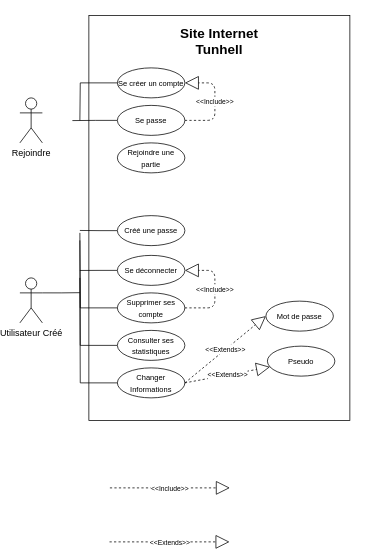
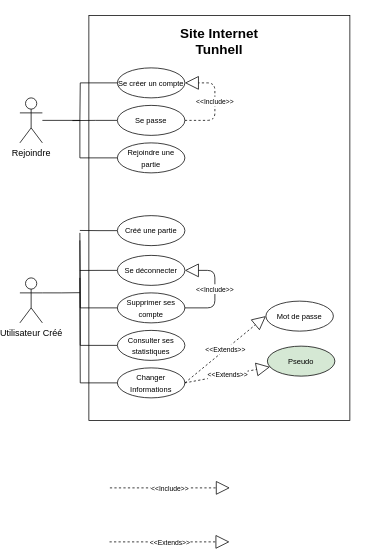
  <mxCell id="0" />
  <mxCell id="1" parent="0" />
  <mxCell id="2" value="" style="rounded=0;whiteSpace=wrap;html=1;fontSize=9;fillColor=none;" vertex="1" parent="1"><mxGeometry x="112" y="20" width="348" height="540" as="geometry" /></mxCell>
  <mxCell id="3" value="&lt;font style=&quot;font-size: 9px&quot;&gt;&amp;lt;&amp;lt;Extends&lt;span style=&quot;color: rgb(0 , 0 , 0)&quot;&gt;&amp;gt;&amp;gt;&lt;/span&gt;&lt;/font&gt;" style="endArrow=block;endSize=16;endFill=0;html=1;dashed=1;exitX=1;exitY=0.5;exitDx=0;exitDy=0;entryX=0;entryY=0.5;entryDx=0;entryDy=0;" parent="1" edge="1" target="21" source="20"><mxGeometry width="160" relative="1" as="geometry"><mxPoint x="190" y="571" as="sourcePoint" /><mxPoint x="330" y="571" as="targetPoint" /></mxGeometry></mxCell>
  <mxCell id="4" value="&lt;div&gt;Rejoindre&lt;/div&gt;" style="shape=umlActor;verticalLabelPosition=bottom;verticalAlign=top;html=1;outlineConnect=0;" vertex="1" parent="1"><mxGeometry x="20" y="130" width="30" height="60" as="geometry" /></mxCell>
  <mxCell id="5" style="edgeStyle=orthogonalEdgeStyle;rounded=0;orthogonalLoop=1;jettySize=auto;html=1;exitX=1;exitY=0.333;exitDx=0;exitDy=0;exitPerimeter=0;fontSize=10;endArrow=none;endFill=0;" edge="1" parent="1" source="6"><mxGeometry relative="1" as="geometry"><mxPoint x="100" y="389.741" as="targetPoint" /></mxGeometry></mxCell>
  <mxCell id="6" value="Utilisateur Créé" style="shape=umlActor;verticalLabelPosition=bottom;verticalAlign=top;html=1;outlineConnect=0;" vertex="1" parent="1"><mxGeometry x="20" y="370" width="30" height="60" as="geometry" /></mxCell>
  <mxCell id="7" style="edgeStyle=orthogonalEdgeStyle;rounded=0;orthogonalLoop=1;jettySize=auto;html=1;exitX=0;exitY=0.5;exitDx=0;exitDy=0;fontSize=9;endArrow=none;endFill=0;" edge="1" parent="1" source="8"><mxGeometry relative="1" as="geometry"><mxPoint x="90" y="160.294" as="targetPoint" /></mxGeometry></mxCell>
  <mxCell id="8" value="&lt;font style=&quot;font-size: 10px&quot;&gt;Se passe&lt;/font&gt;" style="ellipse;whiteSpace=wrap;html=1;" vertex="1" parent="1"><mxGeometry x="150" y="140" width="90" height="40" as="geometry" /></mxCell>
+ <mxCell id="9" style="edgeStyle=orthogonalEdgeStyle;rounded=0;orthogonalLoop=1;jettySize=auto;html=1;exitX=0;exitY=0.5;exitDx=0;exitDy=0;fontSize=10;endArrow=none;endFill=0;" edge="1" parent="1" source="10" target="4"><mxGeometry relative="1" as="geometry" /></mxCell>
  <mxCell id="10" value="&lt;font style=&quot;font-size: 10px&quot;&gt;Rejoindre une partie&lt;/font&gt;" style="ellipse;whiteSpace=wrap;html=1;" vertex="1" parent="1"><mxGeometry x="150" y="190" width="90" height="40" as="geometry" /></mxCell>
  <mxCell id="11" style="edgeStyle=orthogonalEdgeStyle;rounded=0;orthogonalLoop=1;jettySize=auto;html=1;exitX=0;exitY=0.5;exitDx=0;exitDy=0;fontSize=10;endArrow=none;endFill=0;" edge="1" parent="1" source="12"><mxGeometry relative="1" as="geometry"><mxPoint x="100" y="360.111" as="targetPoint" /></mxGeometry></mxCell>
  <mxCell id="12" value="&lt;font style=&quot;font-size: 10px&quot;&gt;Se déconnecter&lt;br&gt;&lt;/font&gt;" style="ellipse;whiteSpace=wrap;html=1;" vertex="1" parent="1"><mxGeometry x="150" y="340" width="90" height="40" as="geometry" /></mxCell>
  <mxCell id="13" style="edgeStyle=orthogonalEdgeStyle;rounded=0;orthogonalLoop=1;jettySize=auto;html=1;exitX=0;exitY=0.5;exitDx=0;exitDy=0;fontSize=10;endArrow=none;endFill=0;" edge="1" parent="1" source="14"><mxGeometry relative="1" as="geometry"><mxPoint x="100" y="310" as="targetPoint" /></mxGeometry></mxCell>
  <mxCell id="14" value="&lt;font style=&quot;font-size: 10px&quot;&gt;Consulter ses statistiques&lt;br&gt;&lt;/font&gt;" style="ellipse;whiteSpace=wrap;html=1;" vertex="1" parent="1"><mxGeometry x="150" y="440" width="90" height="40" as="geometry" /></mxCell>
  <mxCell id="15" style="edgeStyle=orthogonalEdgeStyle;rounded=0;orthogonalLoop=1;jettySize=auto;html=1;exitX=0;exitY=0.5;exitDx=0;exitDy=0;fontSize=10;endArrow=none;endFill=0;" edge="1" parent="1" source="16"><mxGeometry relative="1" as="geometry"><mxPoint x="100" y="320" as="targetPoint" /></mxGeometry></mxCell>
  <mxCell id="16" value="&lt;font style=&quot;font-size: 10px&quot;&gt;Supprimer ses compte&lt;/font&gt;" style="ellipse;whiteSpace=wrap;html=1;" vertex="1" parent="1"><mxGeometry x="150" y="390" width="90" height="40" as="geometry" /></mxCell>
  <mxCell id="17" style="edgeStyle=orthogonalEdgeStyle;rounded=0;orthogonalLoop=1;jettySize=auto;html=1;exitX=0;exitY=0.5;exitDx=0;exitDy=0;fontSize=10;endArrow=none;endFill=0;" edge="1" parent="1" source="18"><mxGeometry relative="1" as="geometry"><mxPoint x="100" y="160" as="targetPoint" /></mxGeometry></mxCell>
  <mxCell id="18" value="&lt;font style=&quot;font-size: 10px&quot;&gt;Se créer un compte&lt;/font&gt;" style="ellipse;whiteSpace=wrap;html=1;" vertex="1" parent="1"><mxGeometry x="150" y="90" width="90" height="40" as="geometry" /></mxCell>
  <mxCell id="19" style="edgeStyle=orthogonalEdgeStyle;rounded=0;orthogonalLoop=1;jettySize=auto;html=1;exitX=0;exitY=0.5;exitDx=0;exitDy=0;fontSize=10;endArrow=none;endFill=0;" edge="1" parent="1" source="20"><mxGeometry relative="1" as="geometry"><mxPoint x="100" y="370" as="targetPoint" /></mxGeometry></mxCell>
  <mxCell id="20" value="&lt;font style=&quot;font-size: 10px&quot;&gt;Changer Informations&lt;/font&gt;" style="ellipse;whiteSpace=wrap;html=1;" vertex="1" parent="1"><mxGeometry x="150" y="490" width="90" height="40" as="geometry" /></mxCell>
  <mxCell id="21" value="&lt;font style=&quot;font-size: 10px&quot;&gt;Mot de passe&lt;/font&gt;" style="ellipse;whiteSpace=wrap;html=1;" vertex="1" parent="1"><mxGeometry x="348" y="401" width="90" height="40" as="geometry" /></mxCell>
- <mxCell id="22" value="&lt;font style=&quot;font-size: 10px&quot;&gt;Pseudo&lt;/font&gt;" style="ellipse;whiteSpace=wrap;html=1;" vertex="1" parent="1"><mxGeometry x="350" y="461" width="90" height="40" as="geometry" /></mxCell>
+ <mxCell id="22" value="&lt;font style=&quot;font-size: 10px&quot;&gt;Pseudo&lt;/font&gt;" style="ellipse;whiteSpace=wrap;html=1;fillColor=#d5e8d4;" vertex="1" parent="1"><mxGeometry x="350" y="461" width="90" height="40" as="geometry" /></mxCell>
  <mxCell id="23" value="&lt;font style=&quot;font-size: 9px&quot;&gt;&amp;lt;&amp;lt;Extends&lt;span style=&quot;color: rgb(0 , 0 , 0)&quot;&gt;&amp;gt;&amp;gt;&lt;/span&gt;&lt;/font&gt;" style="endArrow=block;endSize=16;endFill=0;html=1;dashed=1;" edge="1" parent="1"><mxGeometry width="160" relative="1" as="geometry"><mxPoint x="139.5" y="722" as="sourcePoint" /><mxPoint x="299.5" y="722" as="targetPoint" /></mxGeometry></mxCell>
  <mxCell id="24" value="&lt;font style=&quot;font-size: 9px&quot;&gt;&amp;lt;&amp;lt;Extends&lt;span style=&quot;color: rgb(0 , 0 , 0)&quot;&gt;&amp;gt;&amp;gt;&lt;/span&gt;&lt;/font&gt;" style="endArrow=block;endSize=16;endFill=0;html=1;dashed=1;exitX=1;exitY=0.5;exitDx=0;exitDy=0;" edge="1" parent="1" source="20" target="22"><mxGeometry width="160" relative="1" as="geometry"><mxPoint x="170" y="591" as="sourcePoint" /><mxPoint x="330" y="591" as="targetPoint" /></mxGeometry></mxCell>
  <mxCell id="25" value="&lt;div&gt;&lt;font style=&quot;font-size: 9px&quot;&gt;&amp;lt;&amp;lt;Include&lt;span style=&quot;color: rgb(0 , 0 , 0)&quot;&gt;&amp;gt;&amp;gt;&lt;/span&gt;&lt;/font&gt;&lt;/div&gt;" style="endArrow=block;endSize=16;endFill=0;html=1;dashed=1;" edge="1" parent="1"><mxGeometry width="160" relative="1" as="geometry"><mxPoint x="140" y="650" as="sourcePoint" /><mxPoint x="300" y="650" as="targetPoint" /></mxGeometry></mxCell>
- <mxCell id="26" value="&lt;div&gt;&lt;font style=&quot;font-size: 9px&quot;&gt;&amp;lt;&amp;lt;Include&lt;span style=&quot;color: rgb(0 , 0 , 0)&quot;&gt;&amp;gt;&amp;gt;&lt;/span&gt;&lt;/font&gt;&lt;/div&gt;" style="endArrow=block;endSize=16;endFill=0;html=1;dashed=1;edgeStyle=orthogonalEdgeStyle;entryX=1;entryY=0.5;entryDx=0;entryDy=0;exitX=1;exitY=0.5;exitDx=0;exitDy=0;" edge="1" parent="1" source="16" target="12"><mxGeometry width="160" relative="1" as="geometry"><mxPoint x="240" y="319.62" as="sourcePoint" /><mxPoint x="390" y="300" as="targetPoint" /><Array as="points"><mxPoint x="280" y="410" /><mxPoint x="280" y="360" /></Array></mxGeometry></mxCell>
+ <mxCell id="26" value="&lt;div&gt;&lt;font style=&quot;font-size: 9px&quot;&gt;&amp;lt;&amp;lt;Include&lt;span style=&quot;color: rgb(0 , 0 , 0)&quot;&gt;&amp;gt;&amp;gt;&lt;/span&gt;&lt;/font&gt;&lt;/div&gt;" style="endArrow=block;endSize=16;endFill=0;html=1;dashed=0;edgeStyle=orthogonalEdgeStyle;entryX=1;entryY=0.5;entryDx=0;entryDy=0;exitX=1;exitY=0.5;exitDx=0;exitDy=0;" edge="1" parent="1" source="16" target="12"><mxGeometry width="160" relative="1" as="geometry"><mxPoint x="240" y="319.62" as="sourcePoint" /><mxPoint x="390" y="300" as="targetPoint" /><Array as="points"><mxPoint x="280" y="410" /><mxPoint x="280" y="360" /></Array></mxGeometry></mxCell>
  <mxCell id="27" value="&lt;div&gt;&lt;font style=&quot;font-size: 9px&quot;&gt;&amp;lt;&amp;lt;Include&lt;span style=&quot;color: rgb(0 , 0 , 0)&quot;&gt;&amp;gt;&amp;gt;&lt;/span&gt;&lt;/font&gt;&lt;/div&gt;" style="endArrow=block;endSize=16;endFill=0;html=1;dashed=1;edgeStyle=orthogonalEdgeStyle;entryX=1;entryY=0.5;entryDx=0;entryDy=0;exitX=1;exitY=0.5;exitDx=0;exitDy=0;" edge="1" parent="1" source="8" target="18"><mxGeometry width="160" relative="1" as="geometry"><mxPoint x="250" y="159.62" as="sourcePoint" /><mxPoint x="250" y="110" as="targetPoint" /><Array as="points"><mxPoint x="280" y="160" /><mxPoint x="280" y="110" /></Array></mxGeometry></mxCell>
  <mxCell id="28" value="&lt;b&gt;&lt;font style=&quot;font-size: 18px&quot;&gt;Site Internet Tunhell&lt;/font&gt;&lt;/b&gt;" style="text;html=1;strokeColor=none;fillColor=none;align=center;verticalAlign=middle;whiteSpace=wrap;rounded=0;fontSize=9;" vertex="1" parent="1"><mxGeometry x="219" y="40" width="134" height="30" as="geometry" /></mxCell>
  <mxCell id="29" style="edgeStyle=orthogonalEdgeStyle;rounded=0;orthogonalLoop=1;jettySize=auto;html=1;exitX=0;exitY=0.5;exitDx=0;exitDy=0;fontSize=10;endArrow=none;endFill=0;" edge="1" parent="1" source="30"><mxGeometry relative="1" as="geometry"><mxPoint x="100" y="306.778" as="targetPoint" /></mxGeometry></mxCell>
- <mxCell id="30" value="&lt;font style=&quot;font-size: 10px&quot;&gt;Créé une passe&lt;/font&gt;" style="ellipse;whiteSpace=wrap;html=1;" vertex="1" parent="1"><mxGeometry x="150" y="287" width="90" height="40" as="geometry" /></mxCell>
+ <mxCell id="30" value="&lt;font style=&quot;font-size: 10px&quot;&gt;Créé une partie&lt;/font&gt;" style="ellipse;whiteSpace=wrap;html=1;" vertex="1" parent="1"><mxGeometry x="150" y="287" width="90" height="40" as="geometry" /></mxCell>
